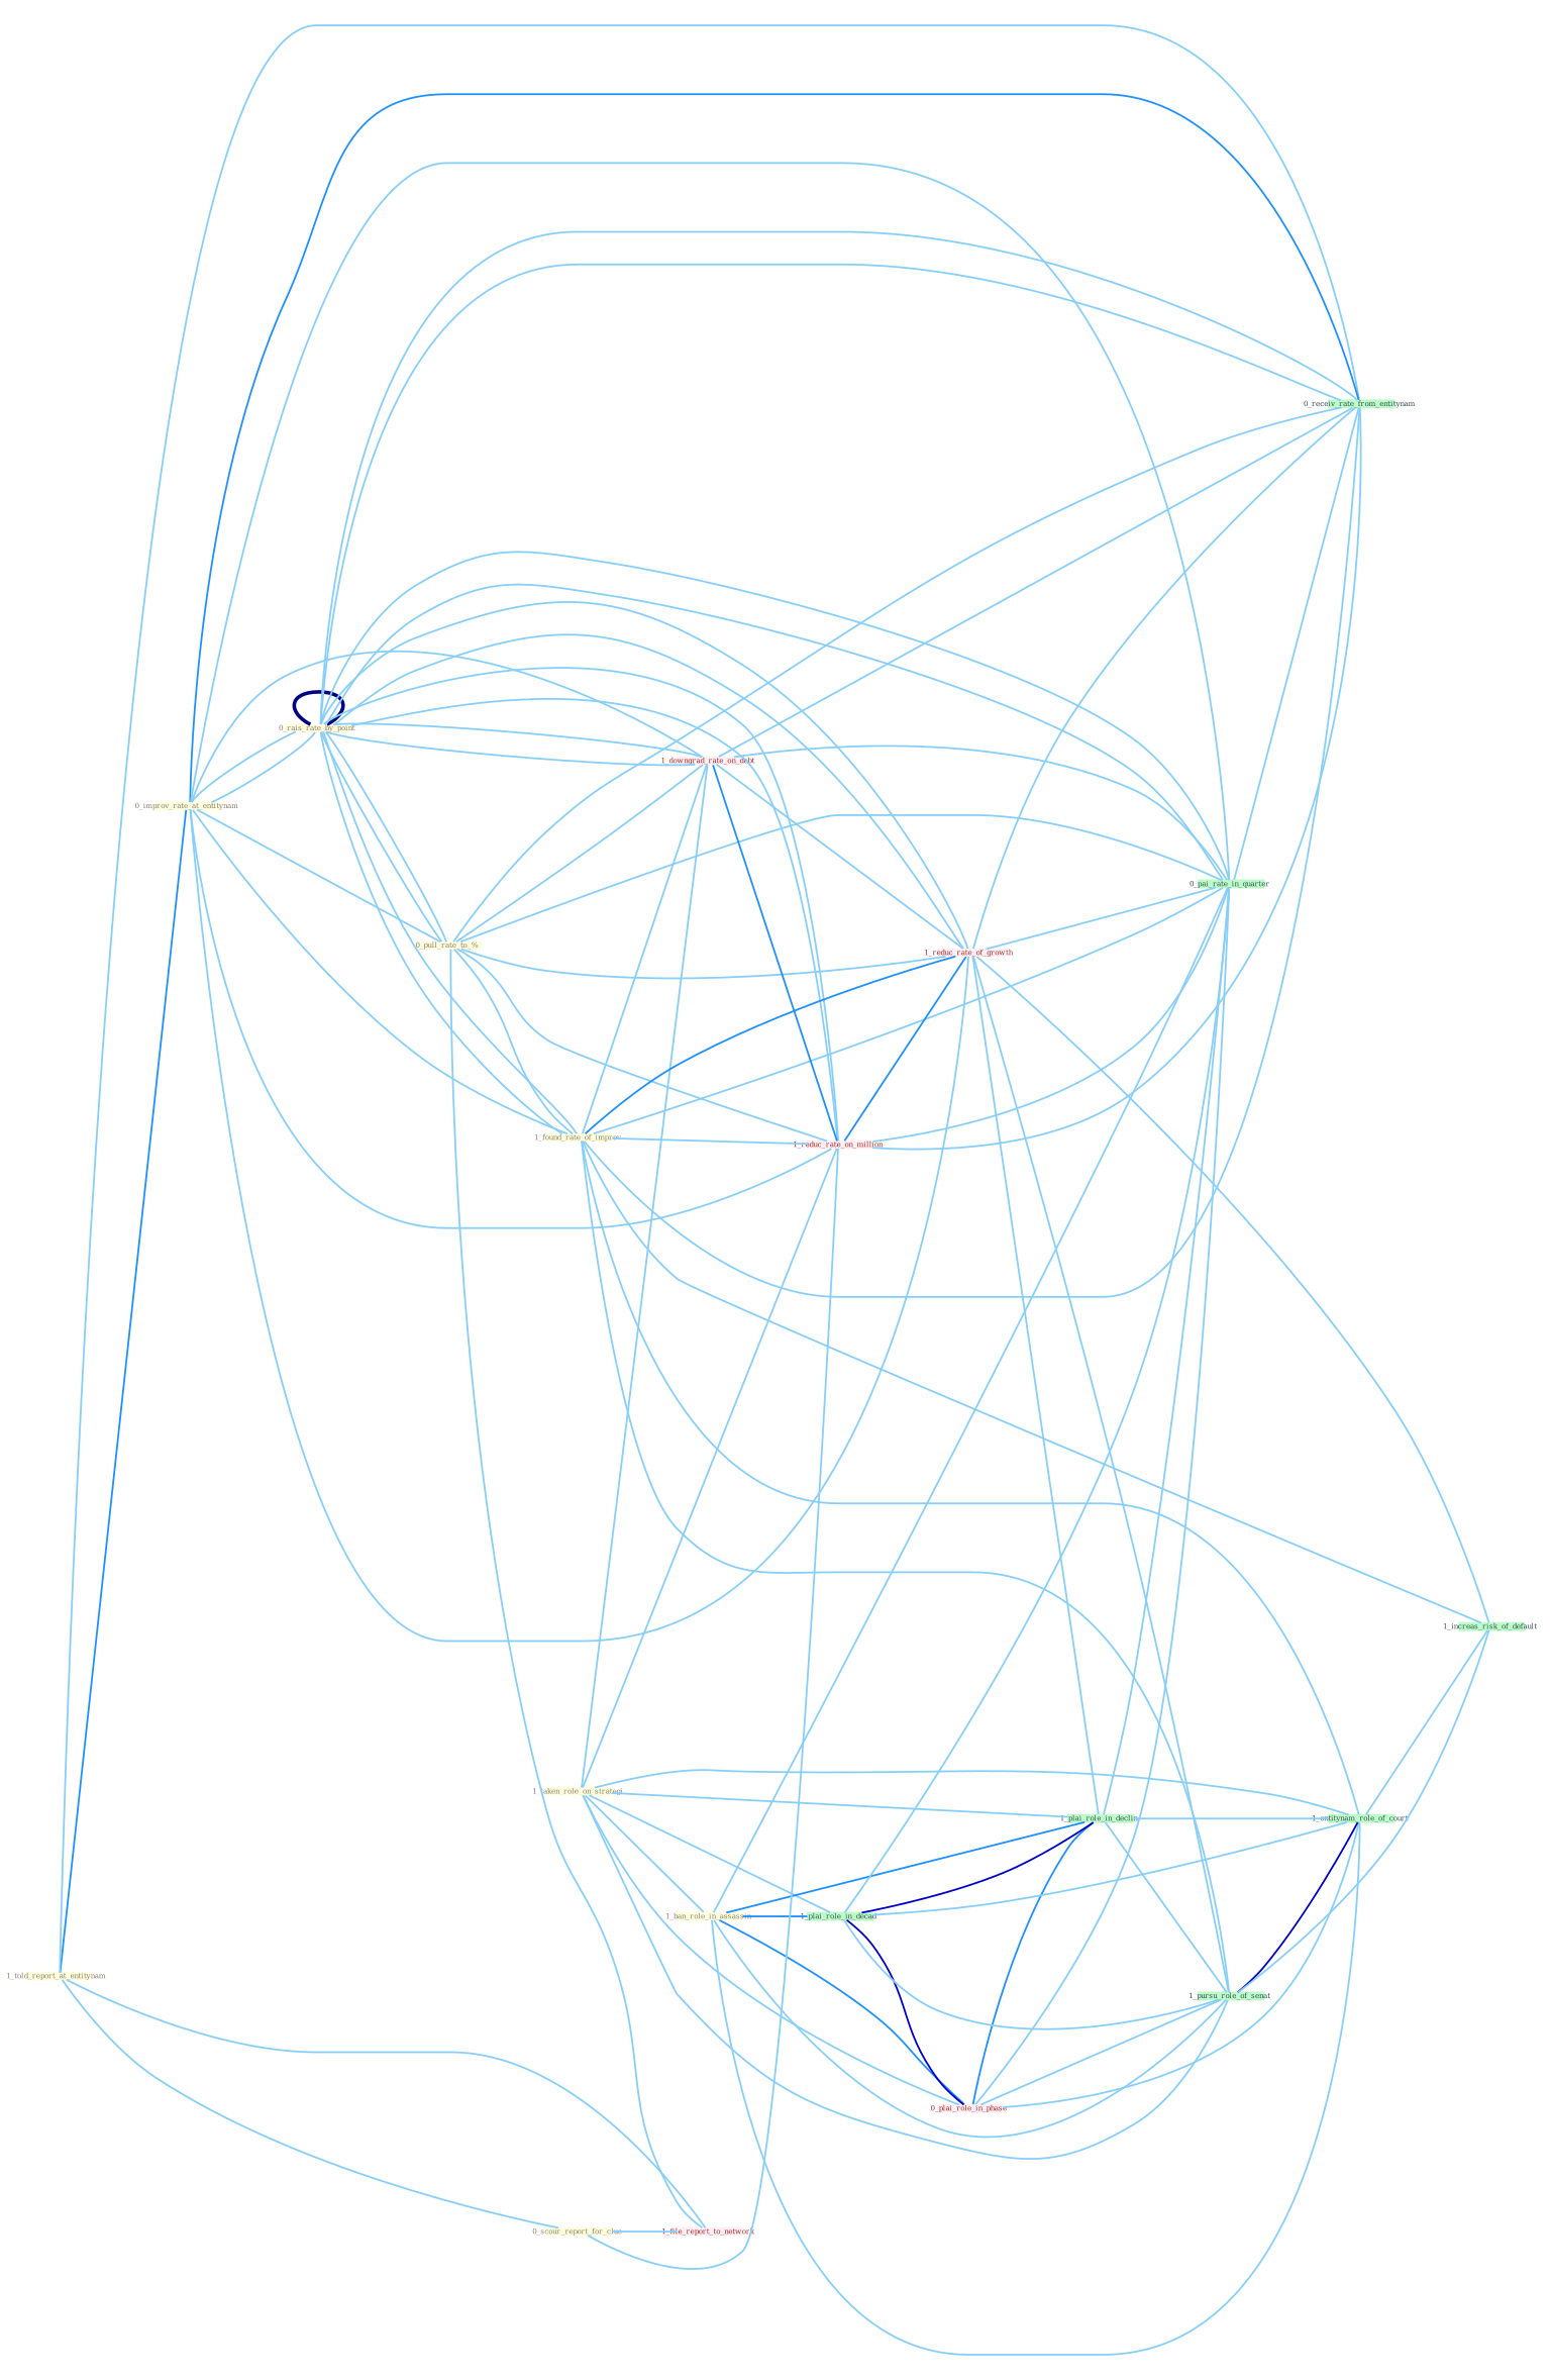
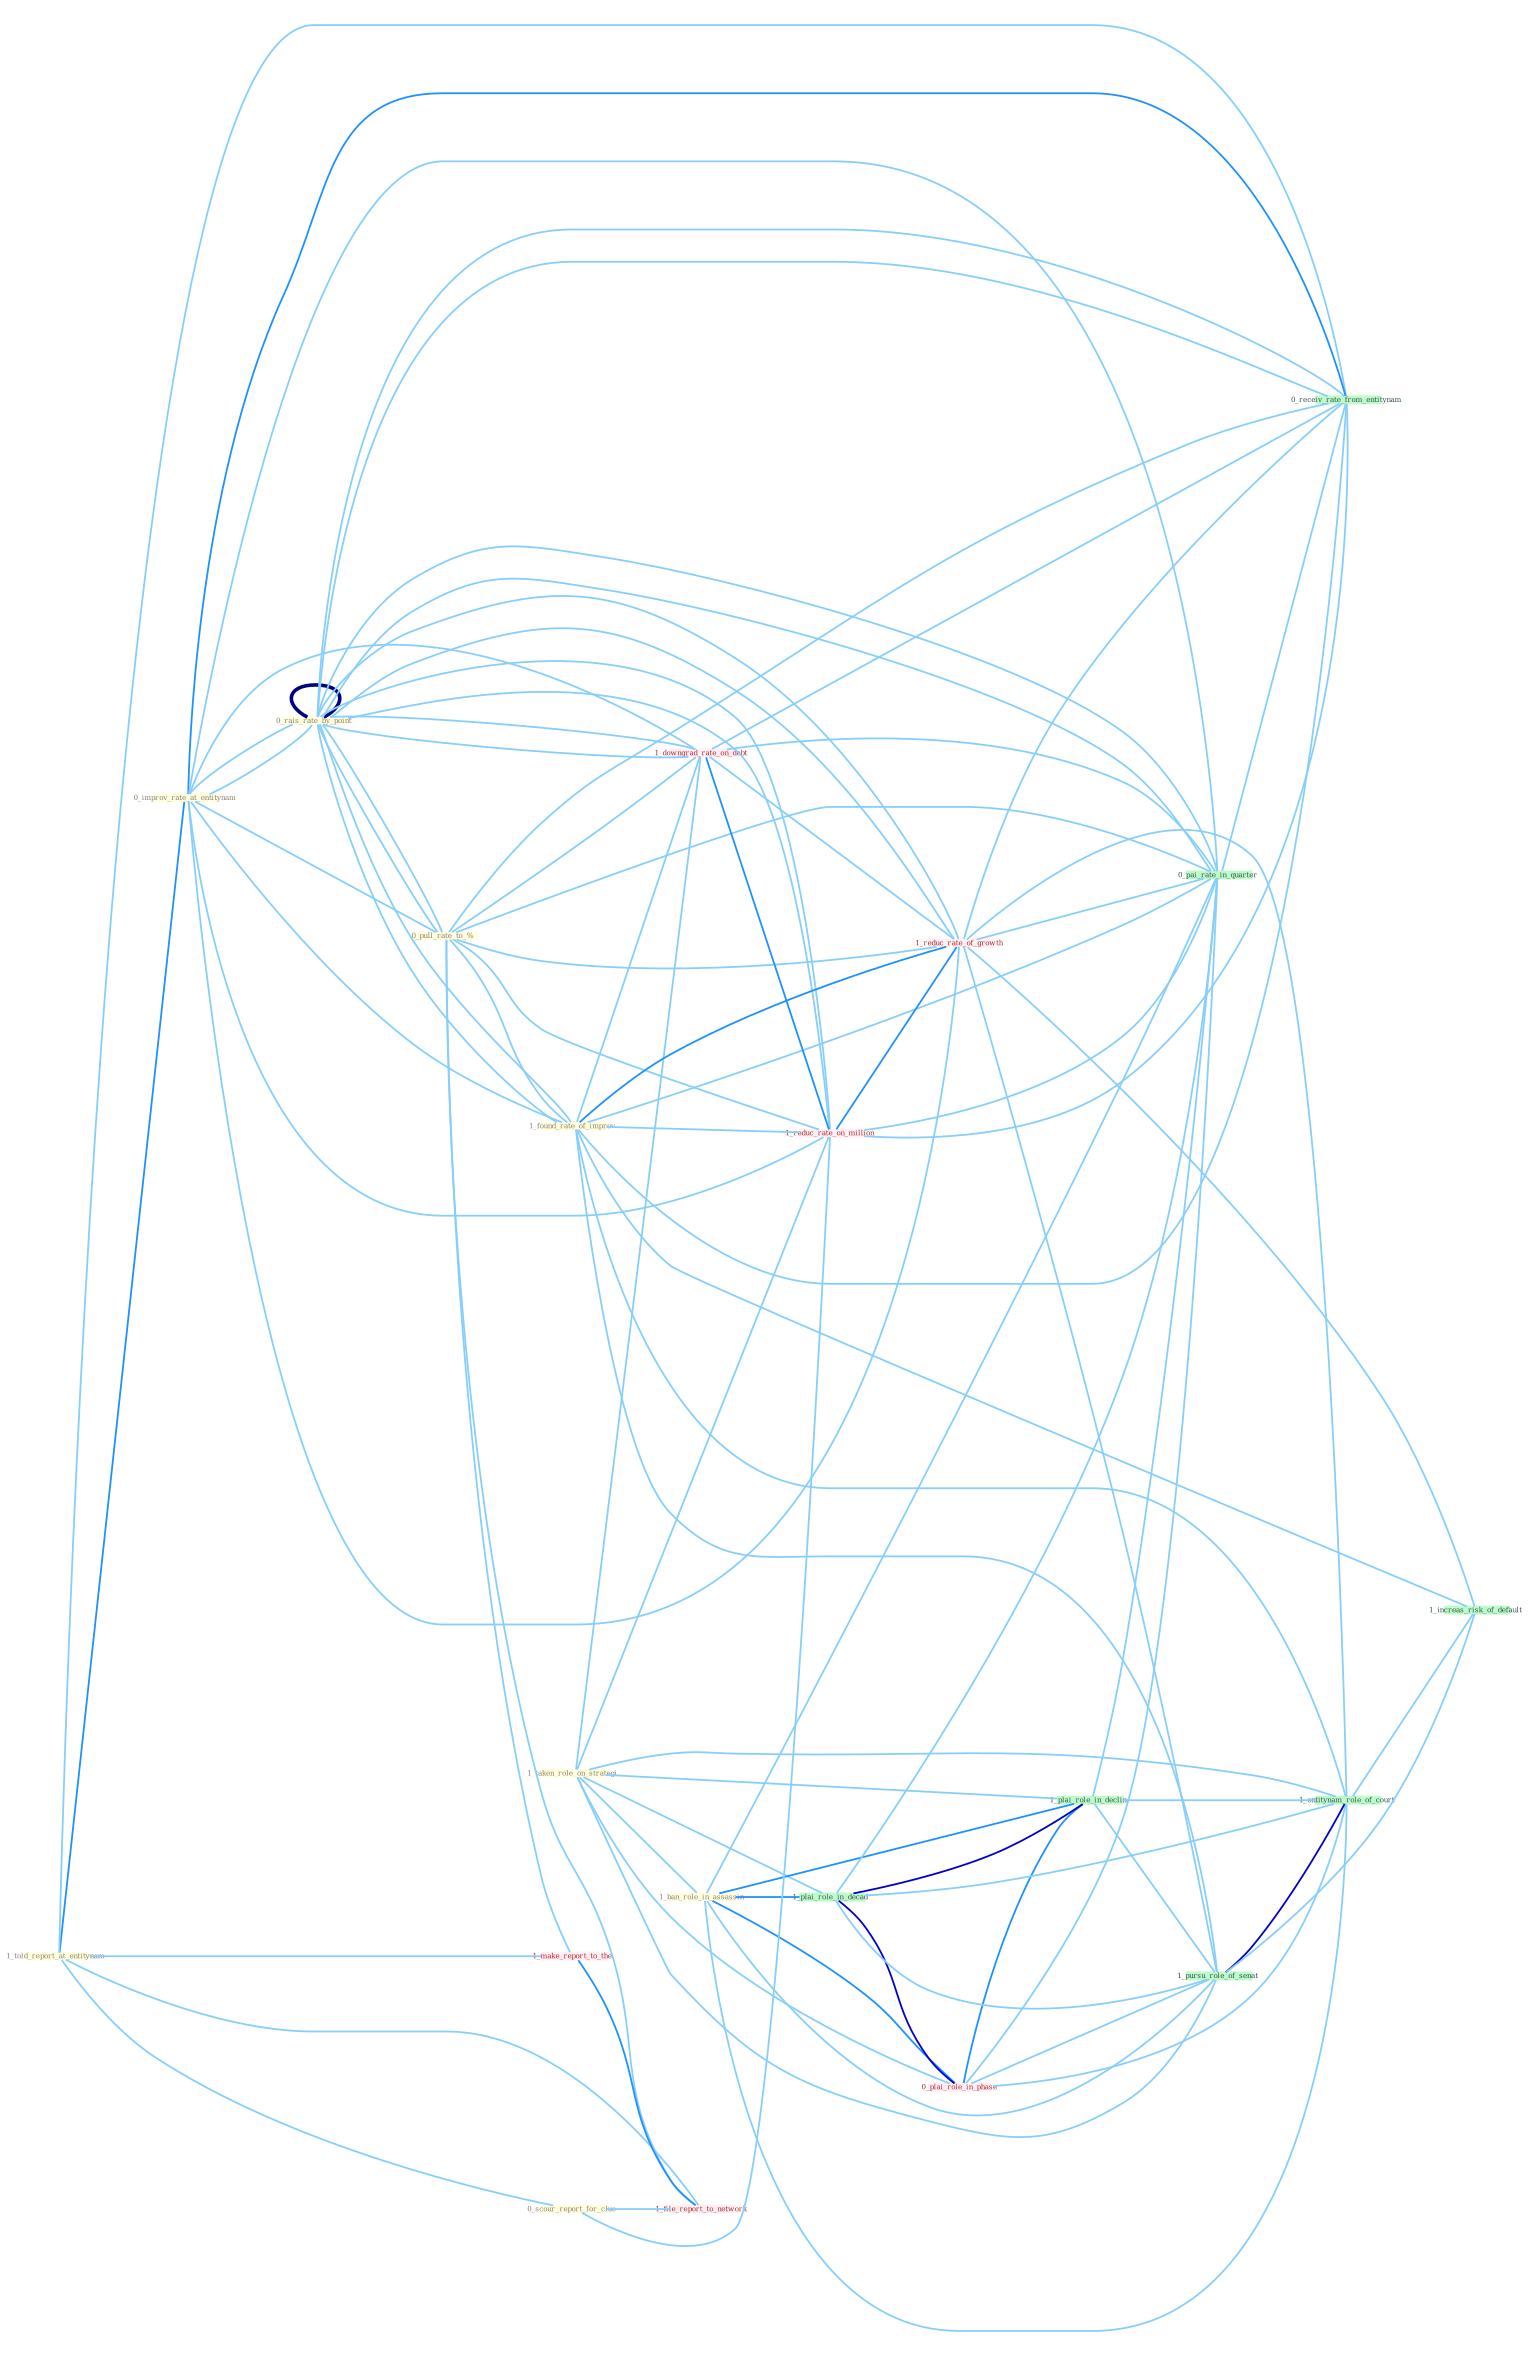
  graph {
    rankdir=LR
    node [color="#ffffe0" fixedsize=true fontcolor="#8b7d6b" fontsize=4 shape=polygon style=filled]
    edge [color="#87cefa" w=1]
    "1_told_report_at_entitynam " [height=.06 width=.5]
    "0_rais_rate_by_point " [height=.06 width=.5]
    "0_improv_rate_at_entitynam " [height=.06 width=.5]
    "1_taken_role_on_strategi " [height=.06 width=.5]
    "1_ban_role_in_assassin " [height=.06 width=.5]
    "0_pull_rate_to_% " [height=.06 width=.5]
    "1_found_rate_of_improv " [height=.06 width=.5]
    "0_scour_report_for_clue " [height=.06 width=.5]
    "1_downgrad_rate_on_debt " [color="#fff0f5" fontcolor="#b22222" height=.06 width=.5]
    "1_reduc_rate_on_million " [color="#fff0f5" fontcolor="#b22222" height=.06 width=.5]
    "0_plai_role_in_phase " [color="#fff0f5" fontcolor="#b22222" height=.06 width=.5]
    "1_reduc_rate_of_growth " [color="#fff0f5" fontcolor="#b22222" height=.06 width=.5]
+   "1_make_report_to_the " [color="#fff0f5" fontcolor="#b22222" height=.06 width=.5]
    "1_file_report_to_network " [color="#fff0f5" fontcolor="#b22222" height=.06 width=.5]
    "0_receiv_rate_from_entitynam " [color="#BDFCC9" fontcolor="#2f4f4f" height=.06 width=.5]
    "0_pai_rate_in_quarter " [color="#BDFCC9" fontcolor="#2f4f4f" height=.06 width=.5]
    "1_plai_role_in_decad " [color="#BDFCC9" fontcolor="#2f4f4f" height=.06 width=.5]
    "1_plai_role_in_declin " [color="#BDFCC9" fontcolor="#2f4f4f" height=.06 width=.5]
    "1_pursu_role_of_senat " [color="#BDFCC9" fontcolor="#2f4f4f" height=.06 width=.5]
    "1_entitynam_role_of_court " [color="#BDFCC9" fontcolor="#2f4f4f" height=.06 width=.5]
    "1_increas_risk_of_default " [color="#BDFCC9" fontcolor="#2f4f4f" height=.06 width=.5]
    subgraph sub_1 {
      "1_told_report_at_entitynam "
      "0_rais_rate_by_point "
      "0_improv_rate_at_entitynam "
      "1_taken_role_on_strategi "
      "1_ban_role_in_assassin "
      "0_pull_rate_to_% "
      "1_found_rate_of_improv "
      "0_scour_report_for_clue "
    }
    subgraph sub_2 {
      "1_downgrad_rate_on_debt "
      "1_reduc_rate_on_million "
      "0_plai_role_in_phase "
      "1_reduc_rate_of_growth "
+     "1_make_report_to_the "
      "1_file_report_to_network "
    }
    "1_told_report_at_entitynam " -- "0_improv_rate_at_entitynam " [color="#1e90ff" w=2]
    "1_told_report_at_entitynam " -- "0_scour_report_for_clue "
+   "1_told_report_at_entitynam " -- "1_make_report_to_the "
    "1_told_report_at_entitynam " -- "1_file_report_to_network "
    "1_told_report_at_entitynam " -- "0_receiv_rate_from_entitynam "
    "0_rais_rate_by_point " -- "0_rais_rate_by_point " [color="#000080" style=bold w=4]
    "0_rais_rate_by_point " -- "0_improv_rate_at_entitynam "
    "0_rais_rate_by_point " -- "0_pull_rate_to_% "
    "0_rais_rate_by_point " -- "0_pull_rate_to_% "
    "0_rais_rate_by_point " -- "1_found_rate_of_improv "
    "0_rais_rate_by_point " -- "1_found_rate_of_improv "
    "0_rais_rate_by_point " -- "1_downgrad_rate_on_debt "
    "0_rais_rate_by_point " -- "1_downgrad_rate_on_debt "
    "0_rais_rate_by_point " -- "1_reduc_rate_on_million "
    "0_rais_rate_by_point " -- "1_reduc_rate_on_million "
    "0_rais_rate_by_point " -- "1_reduc_rate_of_growth "
    "0_rais_rate_by_point " -- "1_reduc_rate_of_growth "
    "0_rais_rate_by_point " -- "0_receiv_rate_from_entitynam "
    "0_rais_rate_by_point " -- "0_receiv_rate_from_entitynam "
    "0_rais_rate_by_point " -- "0_pai_rate_in_quarter "
    "0_rais_rate_by_point " -- "0_pai_rate_in_quarter "
    "0_improv_rate_at_entitynam " -- "0_rais_rate_by_point "
    "0_improv_rate_at_entitynam " -- "0_pull_rate_to_% "
    "0_improv_rate_at_entitynam " -- "1_found_rate_of_improv "
    "0_improv_rate_at_entitynam " -- "1_downgrad_rate_on_debt "
    "0_improv_rate_at_entitynam " -- "1_reduc_rate_on_million "
    "0_improv_rate_at_entitynam " -- "1_reduc_rate_of_growth "
    "0_improv_rate_at_entitynam " -- "0_receiv_rate_from_entitynam " [color="#1e90ff" w=2]
    "0_improv_rate_at_entitynam " -- "0_pai_rate_in_quarter "
    "1_taken_role_on_strategi " -- "1_ban_role_in_assassin "
    "1_taken_role_on_strategi " -- "1_downgrad_rate_on_debt "
    "1_taken_role_on_strategi " -- "1_reduc_rate_on_million "
    "1_taken_role_on_strategi " -- "0_plai_role_in_phase "
    "1_taken_role_on_strategi " -- "1_plai_role_in_decad "
    "1_taken_role_on_strategi " -- "1_plai_role_in_declin "
    "1_taken_role_on_strategi " -- "1_pursu_role_of_senat "
    "1_taken_role_on_strategi " -- "1_entitynam_role_of_court "
    "1_ban_role_in_assassin " -- "0_plai_role_in_phase " [color="#1e90ff" w=2]
    "1_ban_role_in_assassin " -- "0_pai_rate_in_quarter "
    "1_ban_role_in_assassin " -- "1_plai_role_in_decad " [color="#1e90ff" w=2]
    "1_ban_role_in_assassin " -- "1_plai_role_in_declin " [color="#1e90ff" w=2]
    "1_ban_role_in_assassin " -- "1_pursu_role_of_senat "
    "1_ban_role_in_assassin " -- "1_entitynam_role_of_court "
    "0_pull_rate_to_% " -- "1_found_rate_of_improv "
    "0_pull_rate_to_% " -- "1_downgrad_rate_on_debt "
    "0_pull_rate_to_% " -- "1_reduc_rate_on_million "
    "0_pull_rate_to_% " -- "1_reduc_rate_of_growth "
+   "0_pull_rate_to_% " -- "1_make_report_to_the "
    "0_pull_rate_to_% " -- "1_file_report_to_network "
    "0_pull_rate_to_% " -- "0_receiv_rate_from_entitynam "
    "0_pull_rate_to_% " -- "0_pai_rate_in_quarter "
    "1_found_rate_of_improv " -- "1_downgrad_rate_on_debt "
    "1_found_rate_of_improv " -- "1_reduc_rate_on_million "
    "1_found_rate_of_improv " -- "1_reduc_rate_of_growth " [color="#1e90ff" w=2]
    "1_found_rate_of_improv " -- "0_receiv_rate_from_entitynam "
    "1_found_rate_of_improv " -- "0_pai_rate_in_quarter "
    "1_found_rate_of_improv " -- "1_pursu_role_of_senat "
    "1_found_rate_of_improv " -- "1_entitynam_role_of_court "
    "1_found_rate_of_improv " -- "1_increas_risk_of_default "
    "0_scour_report_for_clue " -- "1_reduc_rate_on_million "
    "0_scour_report_for_clue " -- "1_file_report_to_network "
    "1_downgrad_rate_on_debt " -- "1_reduc_rate_on_million " [color="#1e90ff" w=2]
    "1_downgrad_rate_on_debt " -- "1_reduc_rate_of_growth "
    "1_downgrad_rate_on_debt " -- "0_receiv_rate_from_entitynam "
    "1_downgrad_rate_on_debt " -- "0_pai_rate_in_quarter "
    "1_reduc_rate_on_million " -- "1_reduc_rate_of_growth " [color="#1e90ff" w=2]
    "1_reduc_rate_on_million " -- "0_receiv_rate_from_entitynam "
    "1_reduc_rate_on_million " -- "0_pai_rate_in_quarter "
    "0_plai_role_in_phase " -- "0_pai_rate_in_quarter "
    "0_plai_role_in_phase " -- "1_plai_role_in_declin " [color="#1e90ff" w=3]
    "0_plai_role_in_phase " -- "1_pursu_role_of_senat "
    "0_plai_role_in_phase " -- "1_entitynam_role_of_court "
    "1_reduc_rate_of_growth " -- "0_receiv_rate_from_entitynam "
    "1_reduc_rate_of_growth " -- "0_pai_rate_in_quarter "
    "1_reduc_rate_of_growth " -- "1_pursu_role_of_senat "
-   "1_reduc_rate_of_growth " -- "1_plai_role_in_declin "
+   "1_reduc_rate_of_growth " -- "1_entitynam_role_of_court "
    "1_reduc_rate_of_growth " -- "1_increas_risk_of_default "
+   "1_make_report_to_the " -- "1_file_report_to_network " [color="#1e90ff" w=2]
    "0_pai_rate_in_quarter " -- "0_receiv_rate_from_entitynam "
    "1_plai_role_in_decad " -- "0_plai_role_in_phase " [color="#0000cd" w=3]
    "1_plai_role_in_decad " -- "0_pai_rate_in_quarter "
    "1_plai_role_in_decad " -- "1_plai_role_in_declin " [color="#0000cd" w=3]
    "1_plai_role_in_decad " -- "1_pursu_role_of_senat "
    "1_plai_role_in_decad " -- "1_entitynam_role_of_court "
    "1_plai_role_in_declin " -- "0_pai_rate_in_quarter "
    "1_plai_role_in_declin " -- "1_pursu_role_of_senat "
    "1_plai_role_in_declin " -- "1_entitynam_role_of_court "
    "1_pursu_role_of_senat " -- "1_entitynam_role_of_court " [color="#0000cd" w=2]
    "1_pursu_role_of_senat " -- "1_increas_risk_of_default "
    "1_entitynam_role_of_court " -- "1_increas_risk_of_default "
  }
